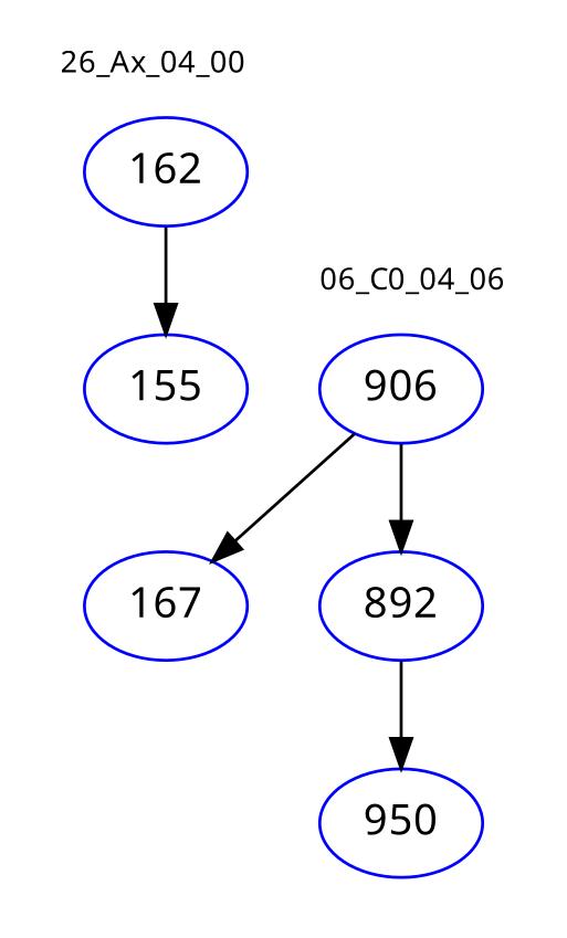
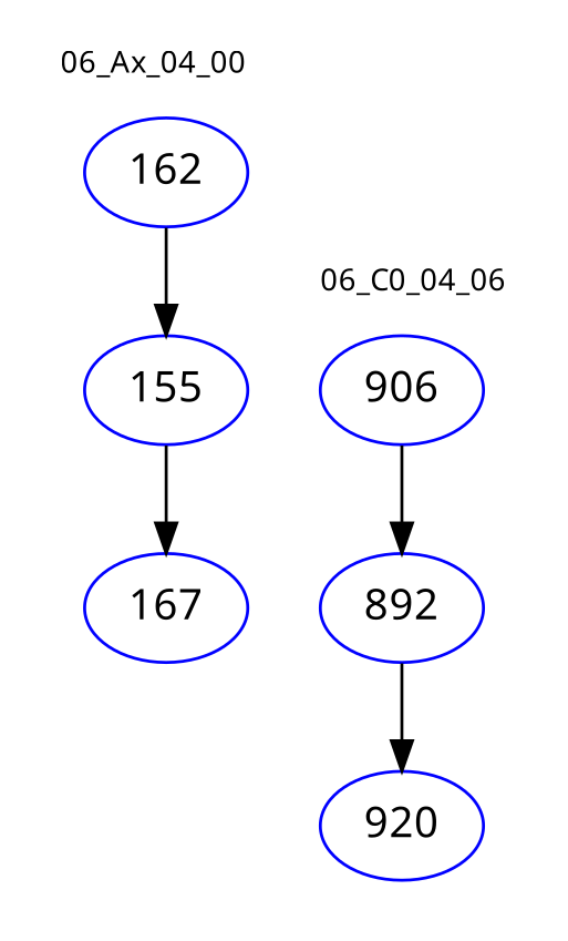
  digraph {
    fontname="Noto Sans"
    node [color=blue fontname="Noto Sans"]
    edge [color=black fontname="Noto Sans"]
    n1 [label=162]
    n2 [label=155]
    n3 [label=167]
    n4 [label=906]
    n5 [label=892]
-   n6 [label=950]
+   n6 [label=920]
    subgraph cluster_1 {
      color=white
      fontsize=10
-     label="26_Ax_04_00"
+     label="06_Ax_04_00"
      n1
      n2
      n3
    }
    subgraph cluster_2 {
      color=white
      fontsize=10
      label="06_C0_04_06"
      n4
      n5
      n6
    }
    n1 -> n2
-   n4 -> n3
+   n2 -> n3
    n4 -> n5
    n5 -> n6
  }
